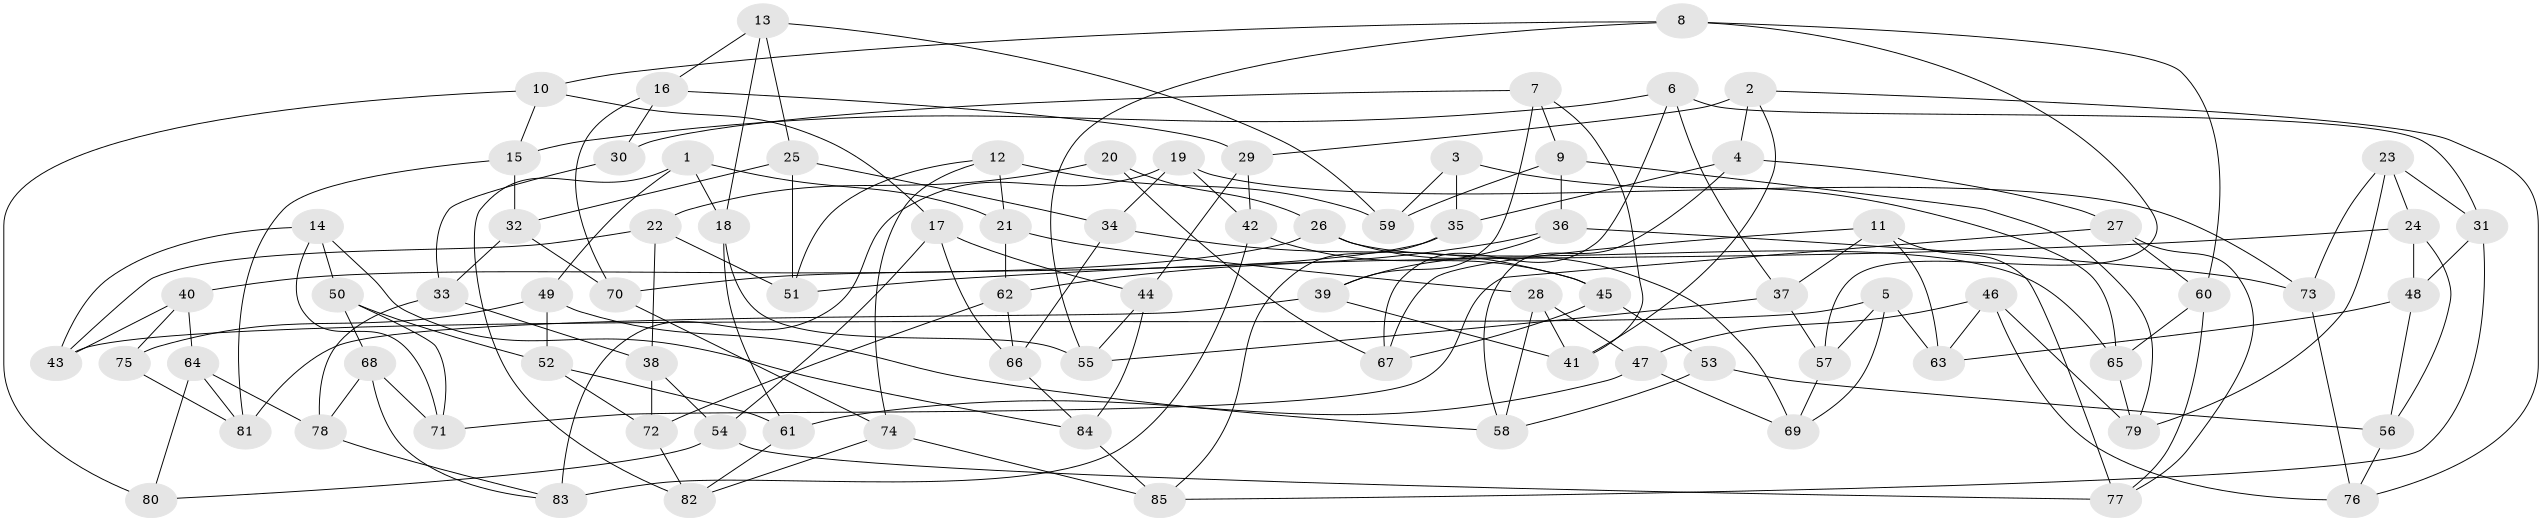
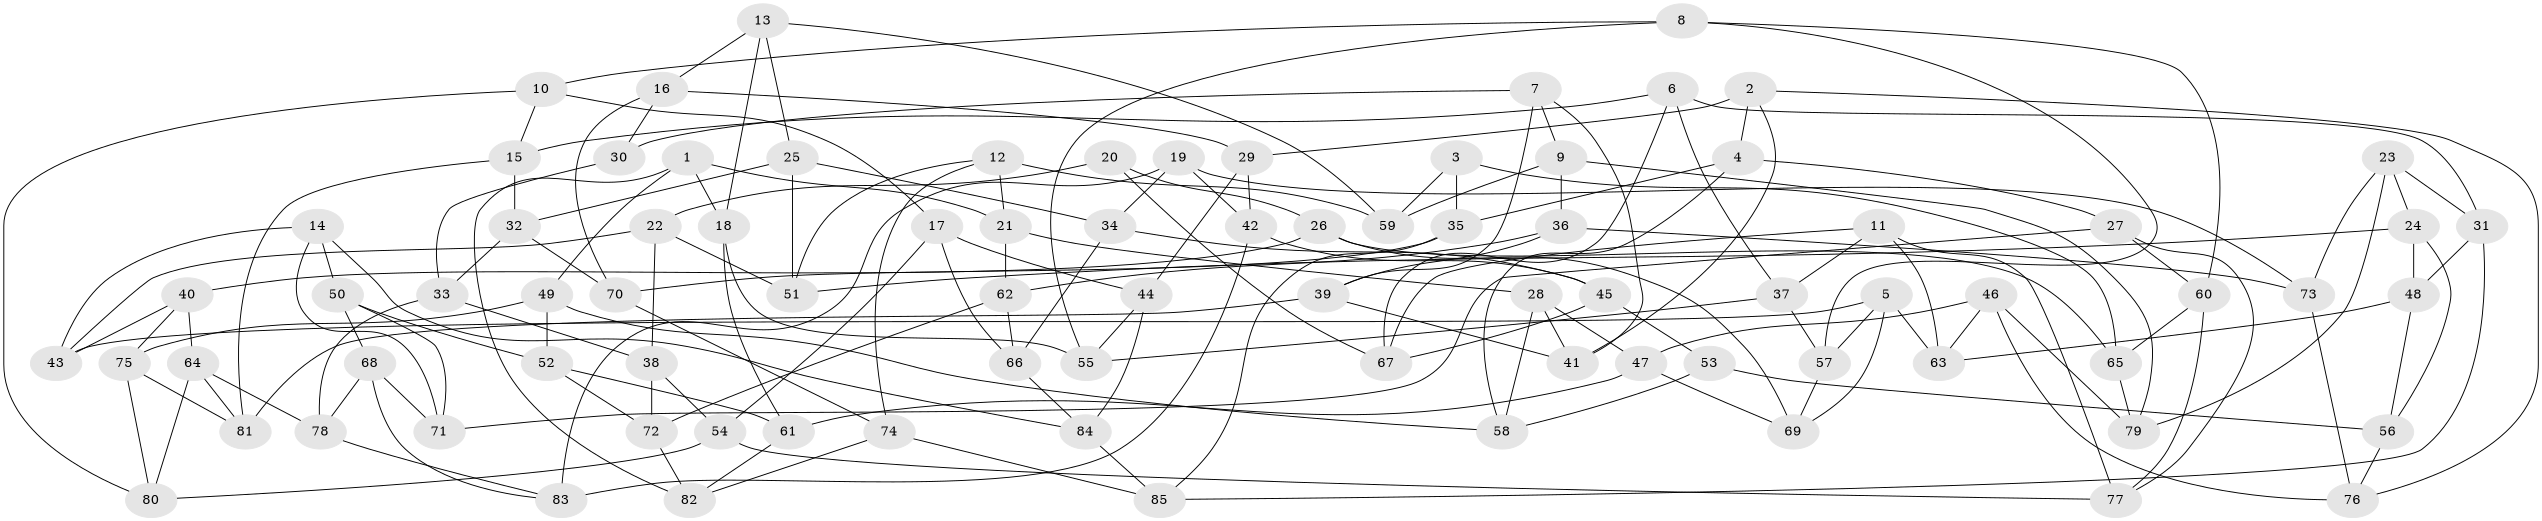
  graph {
    node [color=gray90 style=filled]
    1
    18
    21
    49
    82
    55
    61
    28
    62
    58
    75
    52
    2
    4
    29
    41
    76
    35
    27
    44
    42
    3
    59
    65
    30
    33
    70
    85
    79
    60
    77
    71
    5
    43
    57
    63
    69
    6
    15
    31
    37
    67
    32
    81
    48
    7
    9
    39
    36
    8
    10
    17
    80
    73
    54
    66
    11
    12
    51
    74
    13
    16
    25
    34
    14
    50
    84
    68
    19
    83
    45
    20
    22
    26
    38
    40
    53
    56
    47
    72
    23
    24
    64
    78
    46
    1 -- 18
    1 -- 21
    1 -- 49
    1 -- 82
    18 -- 55
    18 -- 61
    21 -- 28
    21 -- 62
    49 -- 58
    49 -- 75
    49 -- 52
    61 -- 82
    28 -- 58
    28 -- 41
    28 -- 47
    62 -- 66
    62 -- 72
    75 -- 81
+   75 -- 80
    52 -- 61
    52 -- 72
    2 -- 4
    2 -- 29
    2 -- 41
    2 -- 76
    4 -- 58
    4 -- 35
    4 -- 27
    29 -- 44
    29 -- 42
    35 -- 70
    35 -- 85
    27 -- 60
    27 -- 77
    27 -- 71
    44 -- 55
    44 -- 84
    42 -- 83
    42 -- 45
    3 -- 35
    3 -- 59
    3 -- 65
    65 -- 79
    30 -- 33
    33 -- 38
    33 -- 78
    70 -- 74
    60 -- 65
    60 -- 77
    5 -- 43
    5 -- 57
    5 -- 63
    5 -- 69
    57 -- 69
    6 -- 15
    6 -- 31
    6 -- 37
    6 -- 67
    15 -- 32
    15 -- 81
    31 -- 85
    31 -- 48
    37 -- 55
    37 -- 57
    32 -- 33
    32 -- 70
    48 -- 63
    48 -- 56
    7 -- 41
    7 -- 30
    7 -- 9
    7 -- 39
    9 -- 59
    9 -- 79
    9 -- 36
    39 -- 41
    39 -- 81
    36 -- 62
    36 -- 39
    36 -- 73
    8 -- 55
    8 -- 60
    8 -- 57
    8 -- 10
    10 -- 15
    10 -- 17
    10 -- 80
    17 -- 44
    17 -- 54
    17 -- 66
    73 -- 76
    54 -- 77
    54 -- 80
    66 -- 84
    11 -- 77
    11 -- 63
    11 -- 37
    11 -- 67
    12 -- 21
    12 -- 59
    12 -- 51
    12 -- 74
    74 -- 82
    74 -- 85
    13 -- 18
    13 -- 59
    13 -- 16
    13 -- 25
    16 -- 29
    16 -- 30
    16 -- 70
    25 -- 32
    25 -- 51
    25 -- 34
    34 -- 66
    34 -- 45
    14 -- 71
    14 -- 43
    14 -- 50
    14 -- 84
    50 -- 52
    50 -- 71
    50 -- 68
    84 -- 85
    68 -- 71
    68 -- 83
    68 -- 78
    19 -- 42
    19 -- 73
    19 -- 34
    19 -- 83
    45 -- 67
    45 -- 53
    20 -- 67
    20 -- 22
    20 -- 26
    22 -- 43
    22 -- 51
    22 -- 38
    26 -- 65
    26 -- 69
    26 -- 40
    38 -- 54
    38 -- 72
    40 -- 75
    40 -- 43
    40 -- 64
    53 -- 58
    53 -- 56
    56 -- 76
    47 -- 61
    47 -- 69
    72 -- 82
    23 -- 79
    23 -- 31
    23 -- 73
    23 -- 24
    24 -- 48
    24 -- 51
    24 -- 56
    64 -- 81
    64 -- 80
    64 -- 78
    78 -- 83
    46 -- 76
    46 -- 79
    46 -- 63
    46 -- 47
  }
